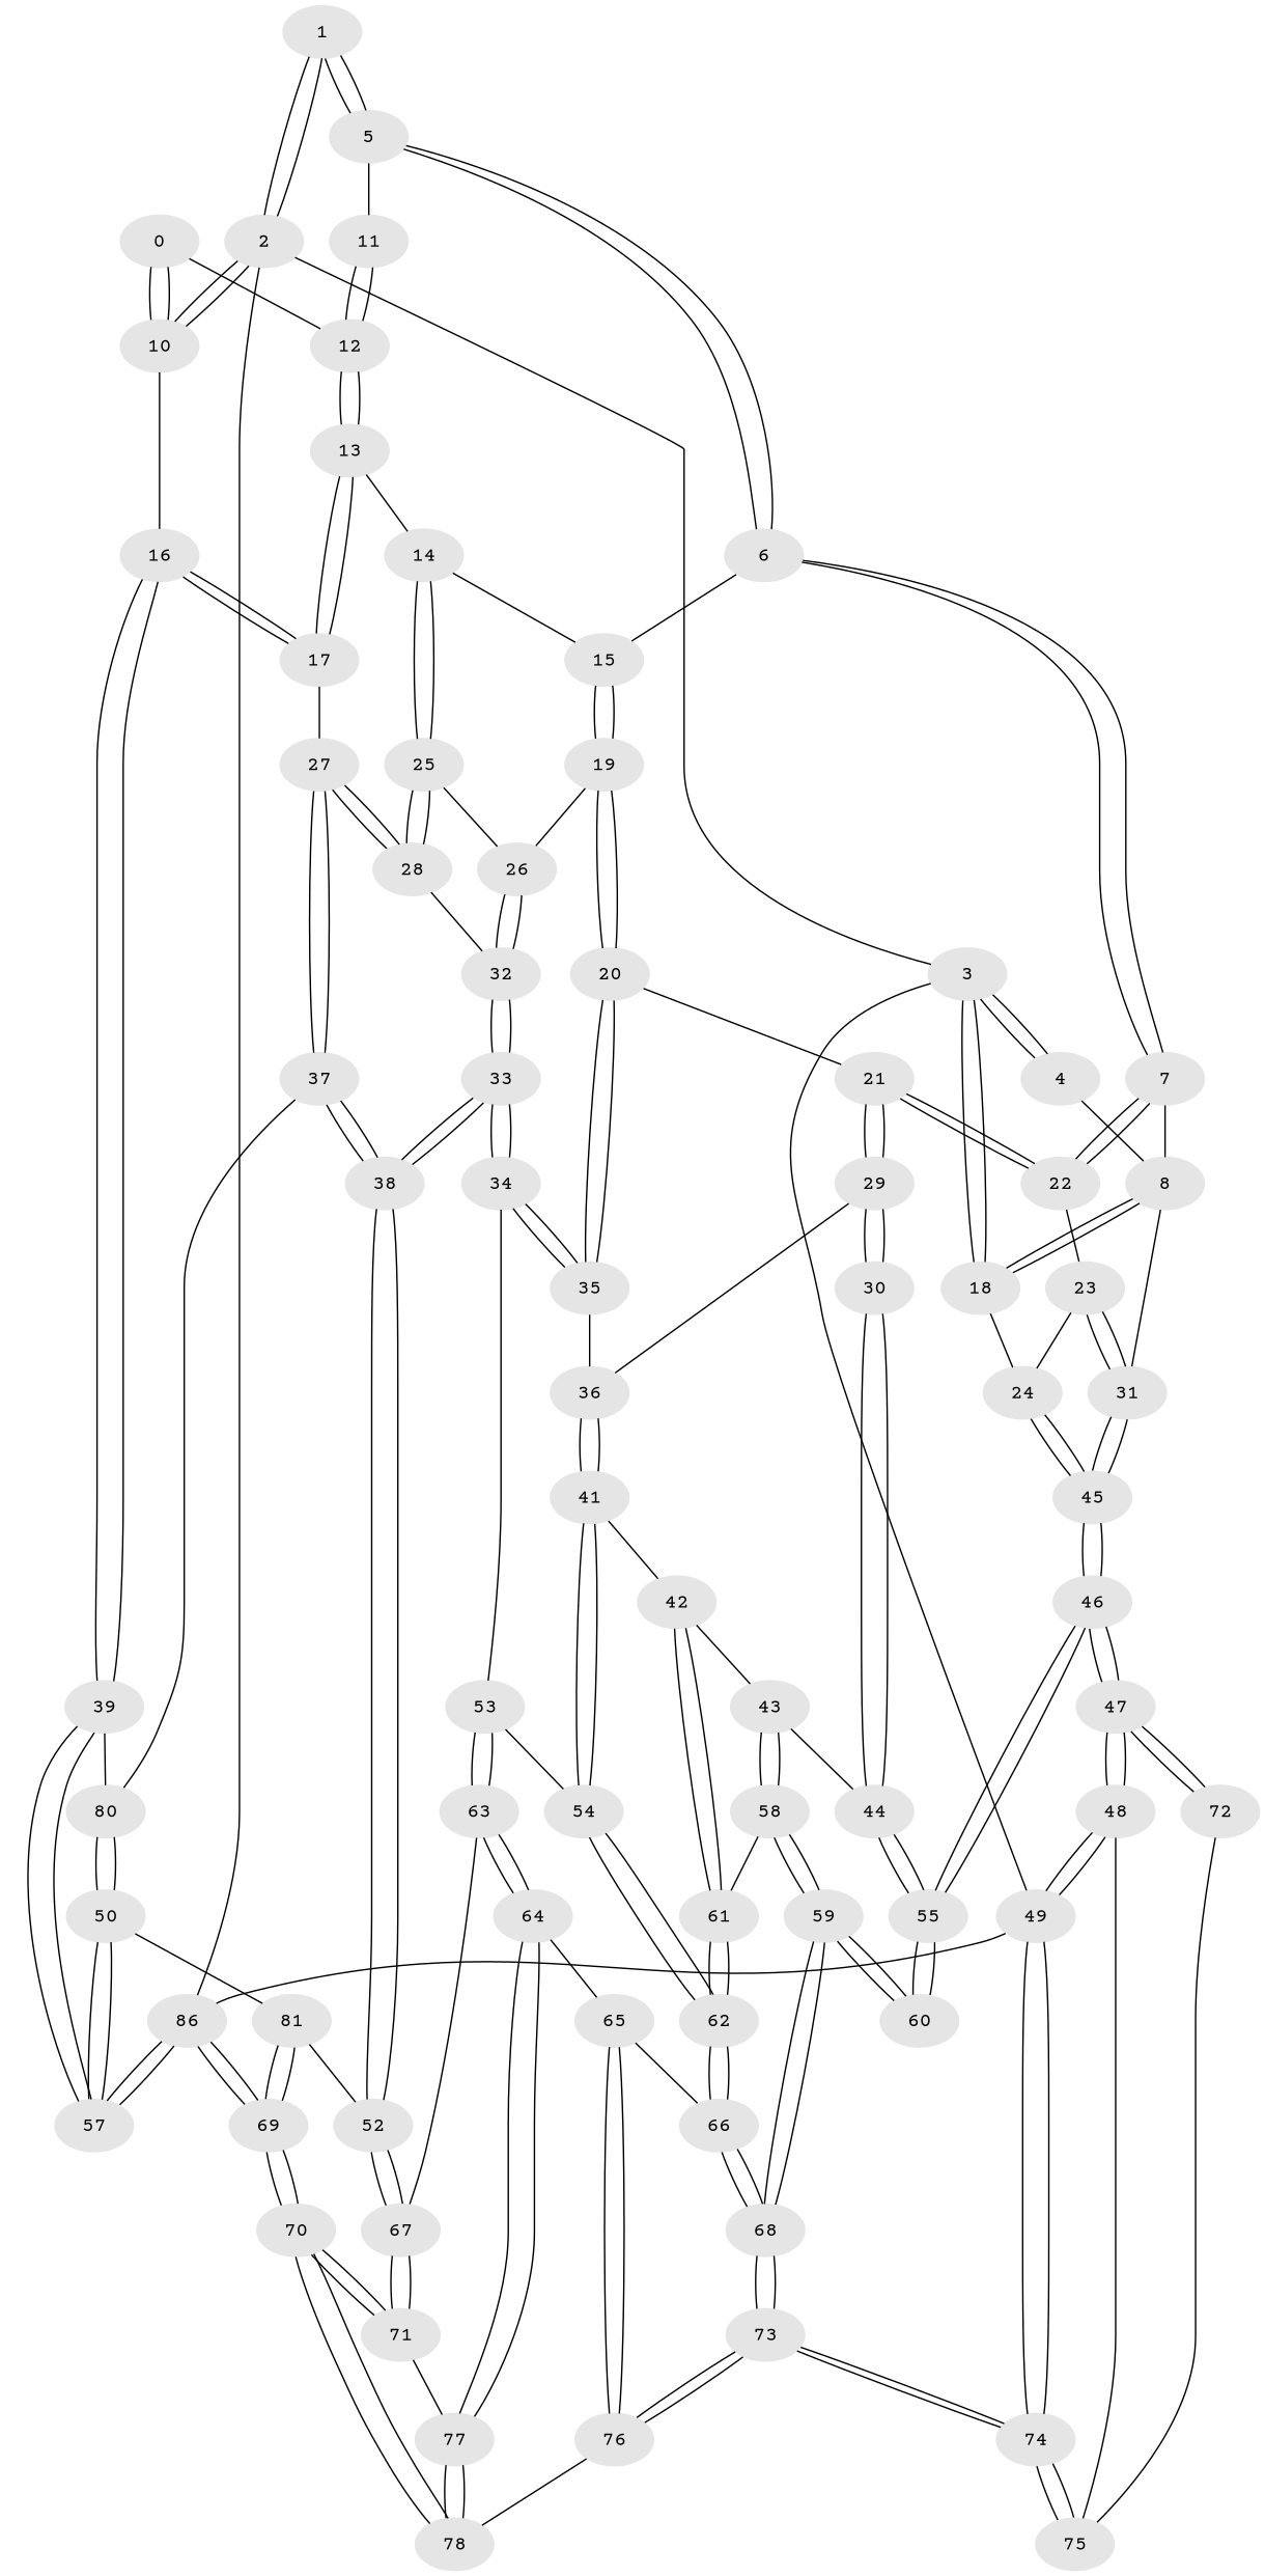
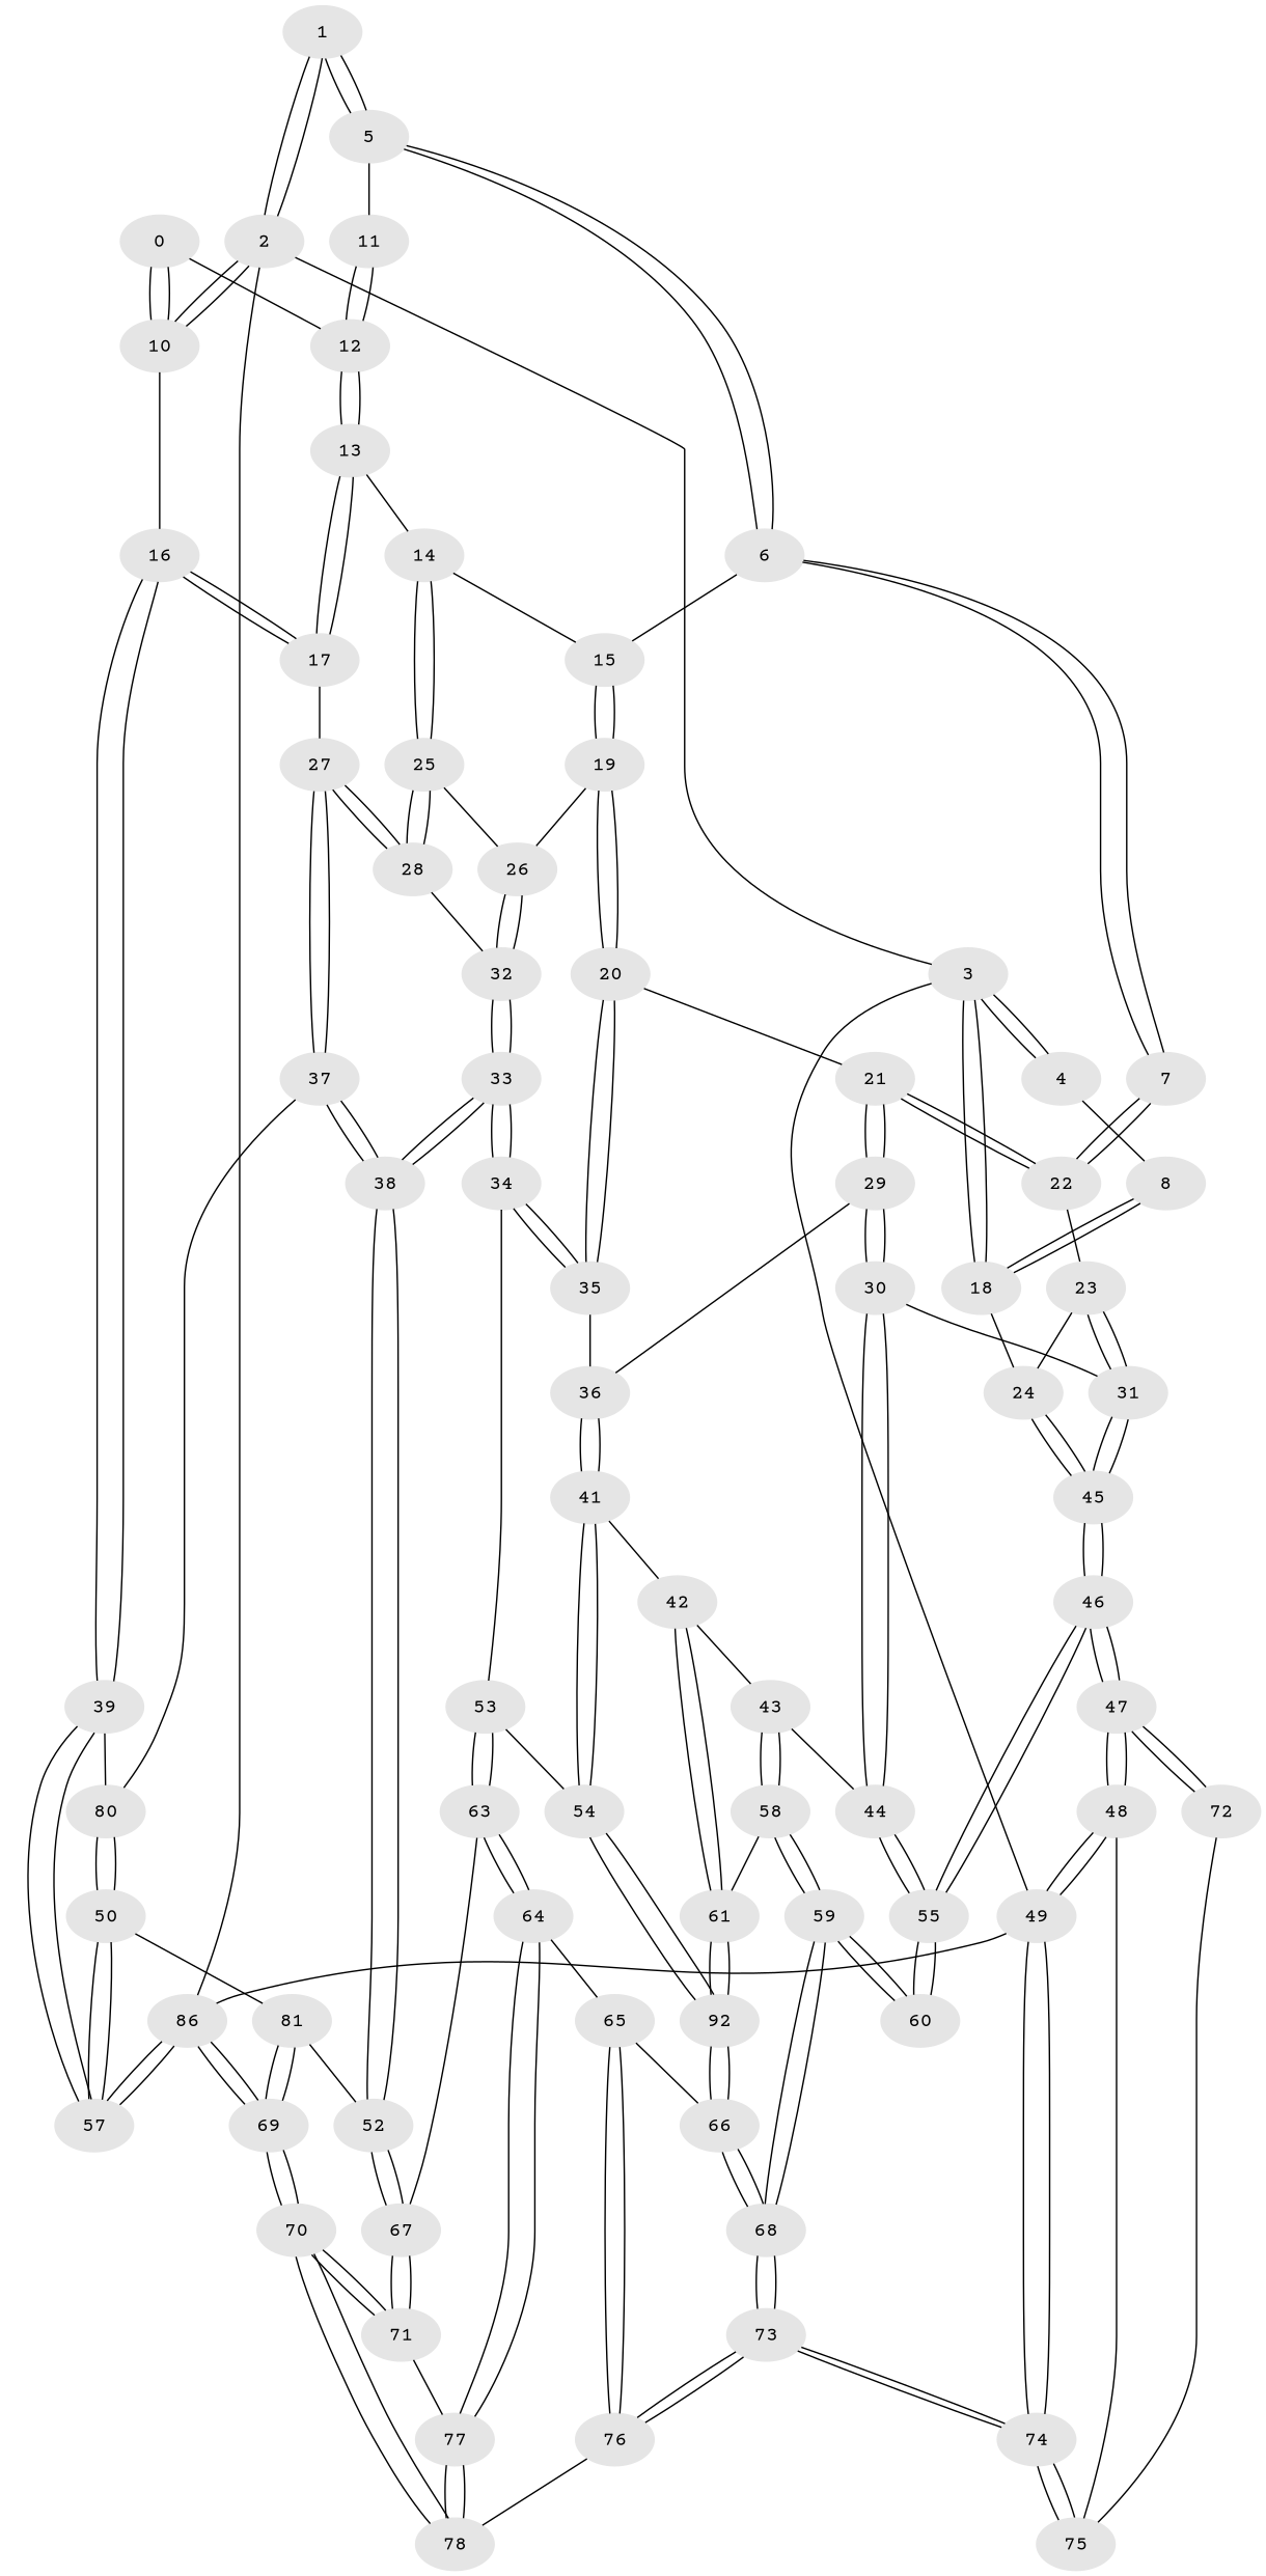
  graph {
    fontname="Courier Prime"
    node [color=gray90 fontname="Courier Prime" style=filled]
    edge [fontname="Courier Prime"]
    1
    2
    5
    3
    10
    n6 [label=86]
    6
    11
    4
    18
    49
    16
    57
    69
    8
    24
    74
    7
    15
    12
    22
    19
    23
    n24 [label=0]
    13
    17
    39
    14
    25
    27
    26
    28
    20
    n34 [label=80]
    37
    45
    21
    35
    32
    29
    36
    30
    31
    46
    33
    38
    44
    41
    55
    34
    53
    52
    54
    63
    42
    50
    67
    n58 [label=81]
    43
    61
-   62
+   62 [label=92]
    58
    59
    60
    47
    48
    72
    75
    70
    71
    64
    66
    68
    73
    65
    77
    76
    78
    1 -- 2
    1 -- 2
    1 -- 5
    1 -- 5
    2 -- 3
    2 -- 10
    2 -- 10
    2 -- n6
    5 -- 6
    5 -- 6
    5 -- 11
    3 -- 4
    3 -- 4
    3 -- 18
    3 -- 18
    3 -- 49
    10 -- 16
    n6 -- 57
    n6 -- 57
    n6 -- 69
    n6 -- 69
    6 -- 7
    6 -- 7
    6 -- 15
    11 -- 12
    11 -- 12
    4 -- 8
    18 -- 24
    49 -- n6
    49 -- 74
    49 -- 74
    16 -- 17
    16 -- 17
    16 -- 39
    16 -- 39
    69 -- 70
    69 -- 70
    8 -- 18
    8 -- 18
    24 -- 45
    24 -- 45
    74 -- 75
    74 -- 75
-   7 -- 8
    7 -- 22
    7 -- 22
    15 -- 19
    15 -- 19
    12 -- 13
    12 -- 13
    22 -- 23
    19 -- 26
    19 -- 20
    19 -- 20
    23 -- 24
    23 -- 31
    23 -- 31
    n24 -- 10
    n24 -- 10
    n24 -- 12
    13 -- 17
    13 -- 17
    13 -- 14
    17 -- 27
    39 -- 57
    39 -- 57
    39 -- n34
    14 -- 15
    14 -- 25
    14 -- 25
    25 -- 26
    25 -- 28
    25 -- 28
    27 -- 28
    27 -- 28
    27 -- 37
    27 -- 37
    26 -- 32
    26 -- 32
    28 -- 32
    20 -- 21
    20 -- 35
    20 -- 35
    n34 -- 50
    n34 -- 50
    37 -- n34
    37 -- 38
    37 -- 38
    45 -- 46
    45 -- 46
    21 -- 22
    21 -- 22
    21 -- 29
    21 -- 29
    35 -- 36
    32 -- 33
    32 -- 33
    29 -- 36
    29 -- 30
    29 -- 30
    36 -- 41
    36 -- 41
-   8 -- 31
+   30 -- 31
    30 -- 44
    30 -- 44
    31 -- 45
    31 -- 45
    46 -- 55
    46 -- 55
    46 -- 47
    46 -- 47
    33 -- 38
    33 -- 38
    33 -- 34
    33 -- 34
    38 -- 52
    38 -- 52
    44 -- 55
    44 -- 55
    41 -- 54
    41 -- 54
    41 -- 42
    55 -- 60
    55 -- 60
    34 -- 35
    34 -- 35
    34 -- 53
    53 -- 54
    53 -- 63
    53 -- 63
    52 -- 67
    52 -- 67
    54 -- 62
    54 -- 62
    63 -- 67
    63 -- 64
    63 -- 64
    42 -- 43
    42 -- 61
    42 -- 61
    50 -- 57
    50 -- 57
    50 -- n58
    67 -- 71
    67 -- 71
    n58 -- 69
    n58 -- 69
    n58 -- 52
    43 -- 44
    43 -- 58
    43 -- 58
    61 -- 62
    61 -- 62
    62 -- 66
    62 -- 66
    58 -- 61
    58 -- 59
    58 -- 59
    59 -- 60
    59 -- 60
    59 -- 68
    59 -- 68
    47 -- 48
    47 -- 48
    47 -- 72
    47 -- 72
    48 -- 49
    48 -- 49
    48 -- 75
    72 -- 75
    70 -- 71
    70 -- 71
    70 -- 78
    70 -- 78
    71 -- 77
    64 -- 65
    64 -- 77
    64 -- 77
    66 -- 68
    66 -- 68
    68 -- 73
    68 -- 73
    73 -- 74
    73 -- 74
    73 -- 76
    73 -- 76
    65 -- 66
    65 -- 76
    65 -- 76
    77 -- 78
    77 -- 78
    76 -- 78
  }
